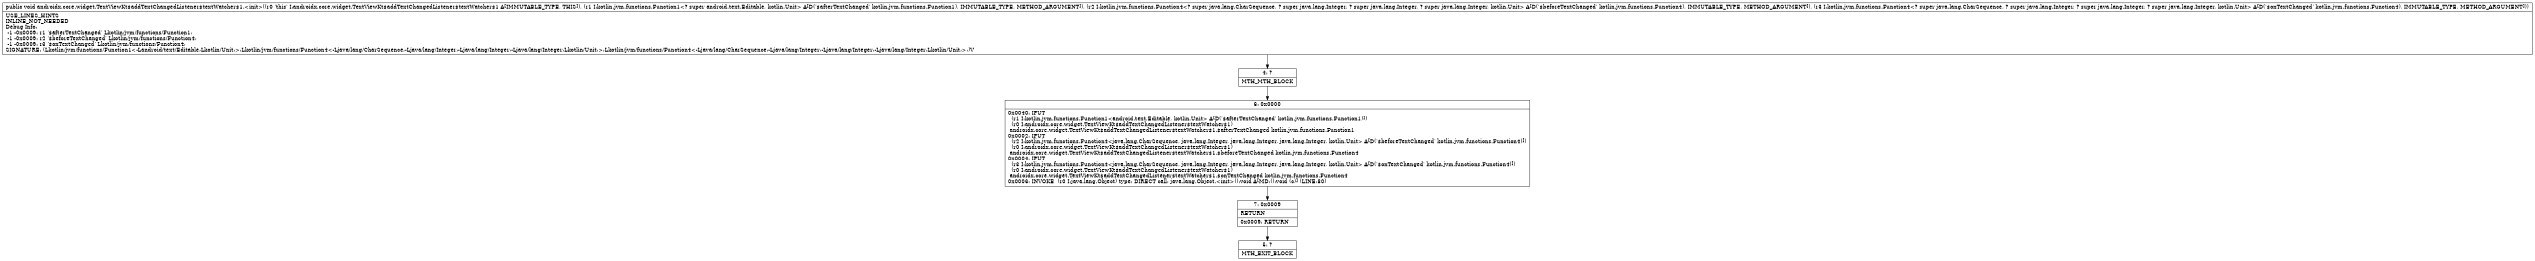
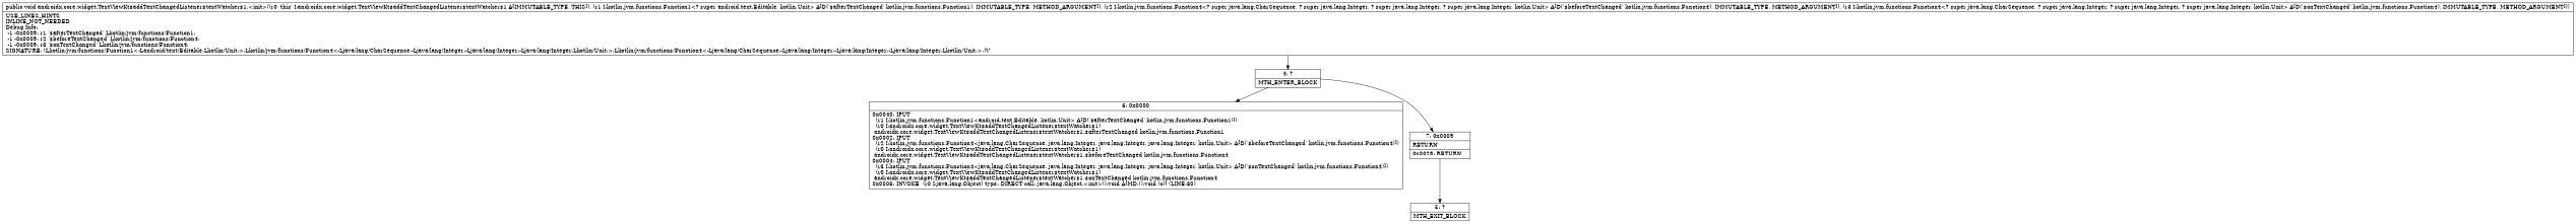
  digraph {
    node [shape=record]
-   n1 [label="{4\:\ ?|MTH_MTH_BLOCK\l}"]
+   n1 [label="{4\:\ ?|MTH_ENTER_BLOCK\l}"]
    n2 [label="{6\:\ 0x0000|0x0040: IPUT  \l  (r1 I:kotlin.jvm.functions.Function1\<android.text.Editable, kotlin.Unit\> A[D('$afterTextChanged' kotlin.jvm.functions.Function1)])\l  (r0 I:androidx.core.widget.TextViewKt$addTextChangedListener$textWatcher$1)\l androidx.core.widget.TextViewKt$addTextChangedListener$textWatcher$1.$afterTextChanged kotlin.jvm.functions.Function1 \l0x0002: IPUT  \l  (r2 I:kotlin.jvm.functions.Function4\<java.lang.CharSequence, java.lang.Integer, java.lang.Integer, java.lang.Integer, kotlin.Unit\> A[D('$beforeTextChanged' kotlin.jvm.functions.Function4)])\l  (r0 I:androidx.core.widget.TextViewKt$addTextChangedListener$textWatcher$1)\l androidx.core.widget.TextViewKt$addTextChangedListener$textWatcher$1.$beforeTextChanged kotlin.jvm.functions.Function4 \l0x0004: IPUT  \l  (r3 I:kotlin.jvm.functions.Function4\<java.lang.CharSequence, java.lang.Integer, java.lang.Integer, java.lang.Integer, kotlin.Unit\> A[D('$onTextChanged' kotlin.jvm.functions.Function4)])\l  (r0 I:androidx.core.widget.TextViewKt$addTextChangedListener$textWatcher$1)\l androidx.core.widget.TextViewKt$addTextChangedListener$textWatcher$1.$onTextChanged kotlin.jvm.functions.Function4 \l0x0006: INVOKE  (r0 I:java.lang.Object) type: DIRECT call: java.lang.Object.\<init\>():void A[MD:():void (c)] (LINE:80)\l}"]
-   n3 [label="{7\:\ 0x0009|RETURN\l|0x0009: RETURN   \l}"]
+   n3 [label="{7\:\ 0x0009|RETURN\l|0x0029: RETURN   \l}"]
    n4 [label="{5\:\ ?|MTH_EXIT_BLOCK\l}"]
    n5 [label="{public void androidx.core.widget.TextViewKt$addTextChangedListener$textWatcher$1.\<init\>((r0 'this' I:androidx.core.widget.TextViewKt$addTextChangedListener$textWatcher$1 A[IMMUTABLE_TYPE, THIS]), (r1 I:kotlin.jvm.functions.Function1\<? super android.text.Editable, kotlin.Unit\> A[D('$afterTextChanged' kotlin.jvm.functions.Function1), IMMUTABLE_TYPE, METHOD_ARGUMENT]), (r2 I:kotlin.jvm.functions.Function4\<? super java.lang.CharSequence, ? super java.lang.Integer, ? super java.lang.Integer, ? super java.lang.Integer, kotlin.Unit\> A[D('$beforeTextChanged' kotlin.jvm.functions.Function4), IMMUTABLE_TYPE, METHOD_ARGUMENT]), (r3 I:kotlin.jvm.functions.Function4\<? super java.lang.CharSequence, ? super java.lang.Integer, ? super java.lang.Integer, ? super java.lang.Integer, kotlin.Unit\> A[D('$onTextChanged' kotlin.jvm.functions.Function4), IMMUTABLE_TYPE, METHOD_ARGUMENT]))  | USE_LINES_HINTS\lINLINE_NOT_NEEDED\lDebug Info:\l  \-1 \-0x0009: r1 '$afterTextChanged' Lkotlin\/jvm\/functions\/Function1;\l  \-1 \-0x0009: r2 '$beforeTextChanged' Lkotlin\/jvm\/functions\/Function4;\l  \-1 \-0x0009: r3 '$onTextChanged' Lkotlin\/jvm\/functions\/Function4;\lSIGNATURE: (Lkotlin\/jvm\/functions\/Function1\<\-Landroid\/text\/Editable;Lkotlin\/Unit;\>;Lkotlin\/jvm\/functions\/Function4\<\-Ljava\/lang\/CharSequence;\-Ljava\/lang\/Integer;\-Ljava\/lang\/Integer;\-Ljava\/lang\/Integer;Lkotlin\/Unit;\>;Lkotlin\/jvm\/functions\/Function4\<\-Ljava\/lang\/CharSequence;\-Ljava\/lang\/Integer;\-Ljava\/lang\/Integer;\-Ljava\/lang\/Integer;Lkotlin\/Unit;\>;)V\l}"]
    n1 -> n2
-   n2 -> n3
+   n1 -> n3
    n3 -> n4
    n5 -> n1
  }
